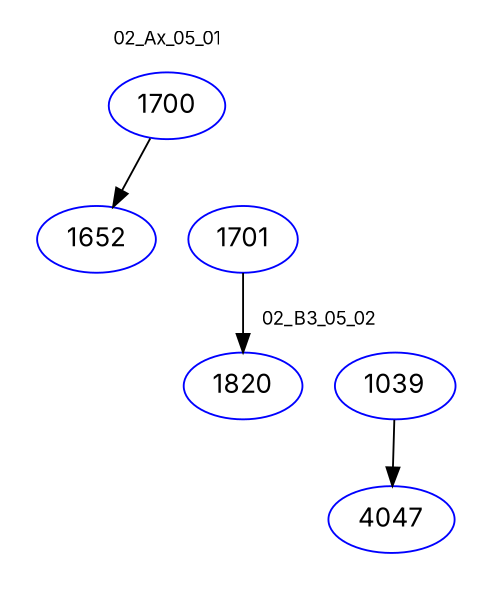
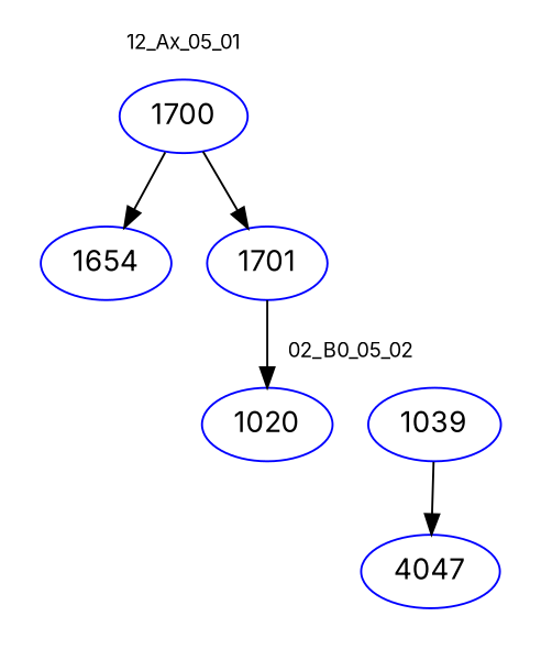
  digraph {
    fontname=Inter
    node [color=blue fontname=Inter]
    edge [color=black fontname=Inter]
    n1 [label=1700]
-   n2 [label=1652]
+   n2 [label=1654]
    n3 [label=1701]
    n4 [label=1039]
-   n5 [label=1820]
+   n5 [label=1020]
    n6 [label=4047]
    subgraph cluster_1 {
      color=white
      fontsize=10
-     label="02_Ax_05_01"
+     label="12_Ax_05_01"
      n1
      n2
      n3
    }
    subgraph cluster_2 {
      color=white
      fontsize=10
-     label="02_B3_05_02"
+     label="02_B0_05_02"
      n4
      n5
      n6
    }
    n1 -> n2
+   n1 -> n3
    n3 -> n5
    n4 -> n6
  }
